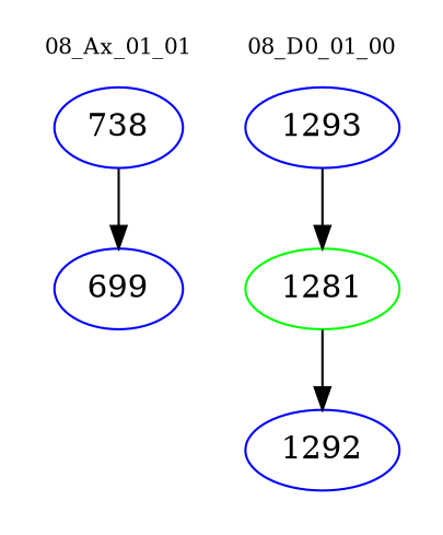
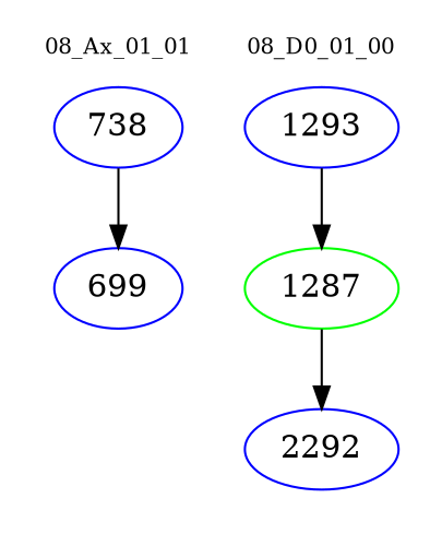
  digraph {
    node [color=blue]
    edge [color=black]
    n1 [label=738]
    n2 [label=699]
    n3 [label=1293]
-   n4 [color=green label=1281]
-   n5 [label=1292]
+   n4 [color=green label=1287]
+   n5 [label=2292]
    subgraph cluster_1 {
      color=white
      fontsize=10
      label="08_Ax_01_01"
      n1
      n2
    }
    subgraph cluster_2 {
      color=white
      fontsize=10
      label="08_D0_01_00"
      n3
      n4
      n5
    }
    n1 -> n2
    n3 -> n4
    n4 -> n5
  }
